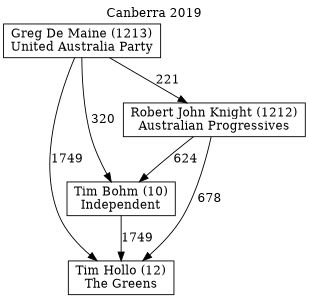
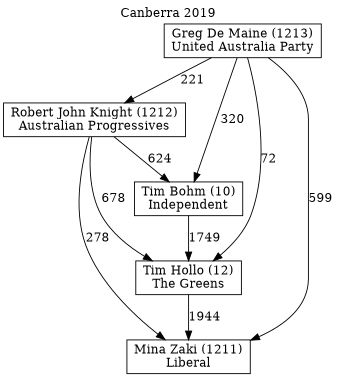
  digraph {
    label="Canberra 2019"
    labelloc=t
    mclimit=10
    node [shape=box]
+   n1 [label="Mina Zaki (1211)\nLiberal"]
    n2 [label="Tim Hollo (12)\nThe Greens"]
    n3 [label="Tim Bohm (10)\nIndependent"]
    n4 [label="Robert John Knight (1212)\nAustralian Progressives"]
    n5 [label="Greg De Maine (1213)\nUnited Australia Party"]
+   n2 -> n1 [label=1944]
    n3 -> n2 [label=1749]
+   n4 -> n1 [label=278]
    n4 -> n2 [label=678]
    n4 -> n3 [label=624]
-   n5 -> n2 [label=1749]
+   n5 -> n1 [label=599]
+   n5 -> n2 [label=72]
    n5 -> n3 [label=320]
    n5 -> n4 [label=221]
  }
